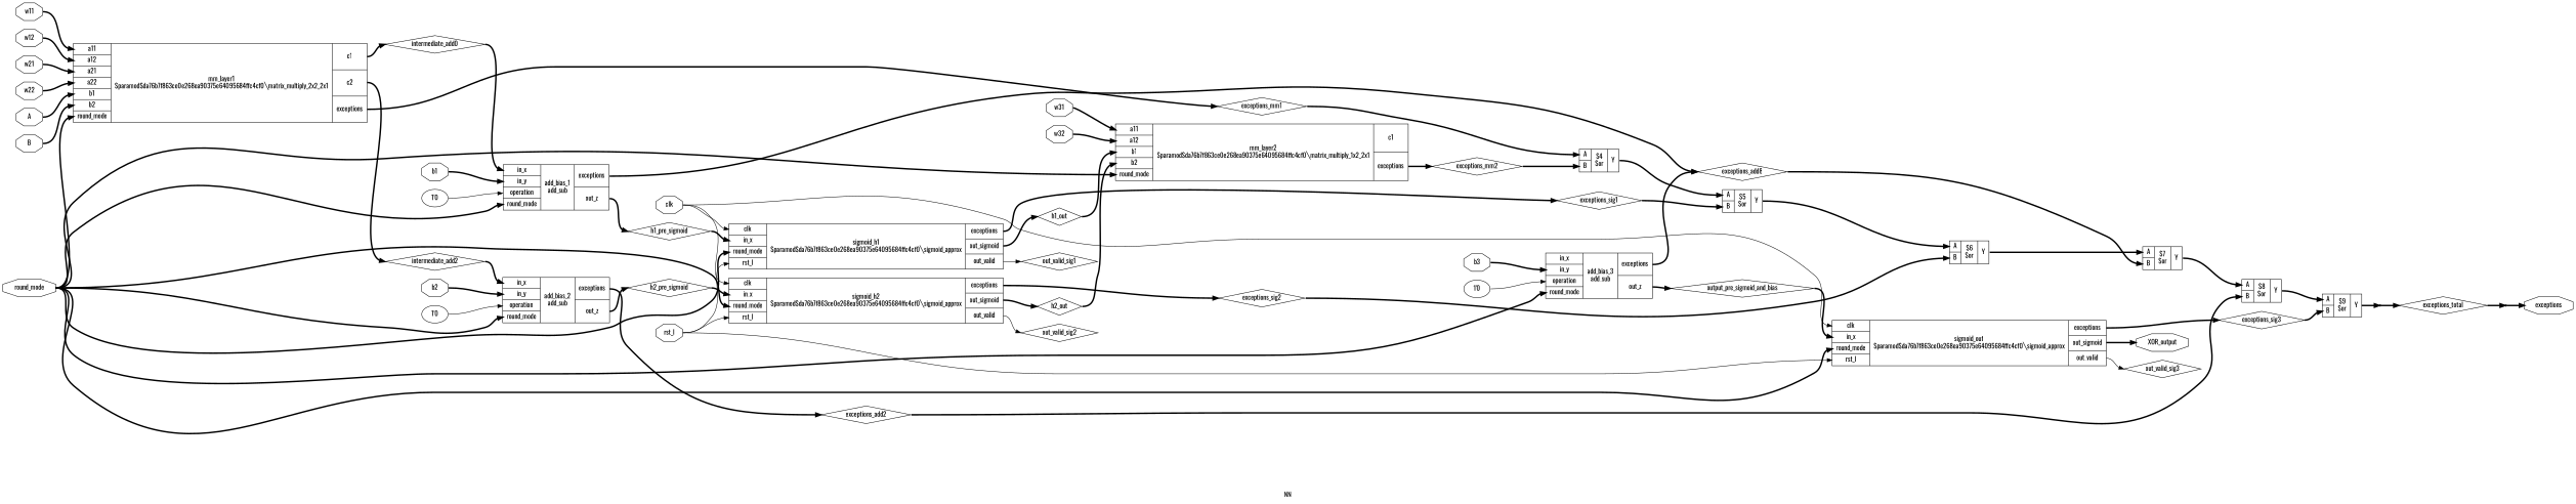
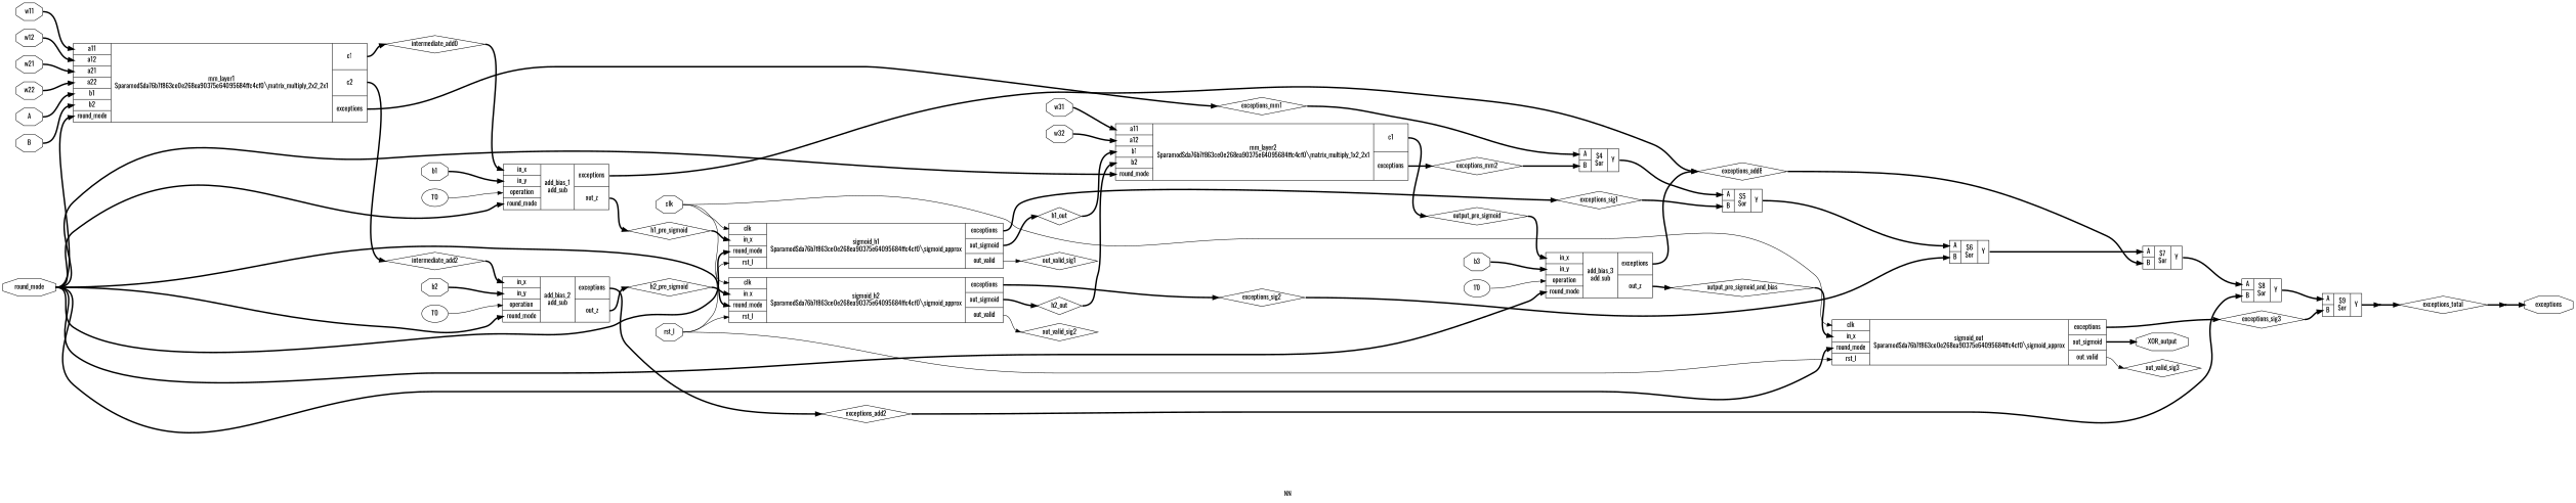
  digraph {
    fontname=Oswald
    label=NN
    rankdir=LR
    remincross=true
    node [color=black fontcolor=black fontname=Oswald shape=diamond]
    edge [color=black fontcolor=black fontname=Oswald headport=w style="setlinewidth(3)" tailport=e]
    n1 [label=exceptions_total]
    x4 [shape=point color="" fontcolor=""]
    n3 [label=exceptions shape=octagon]
    n4 [label=intermediate_add2]
    n5 [label="{{<p42> in_x|<p46> in_y|<p47> operation|<p28> round_mode}|add_bias_2\nadd_sub|{<p26> exceptions|<p48> out_z}}" shape=record color="" fontcolor=""]
    n6 [label=exceptions_add2]
    n7 [label=h2_pre_sigmoid]
    n8 [label=intermediate_add0]
    n9 [label="{{<p42> in_x|<p46> in_y|<p47> operation|<p28> round_mode}|add_bias_1\nadd_sub|{<p26> exceptions|<p48> out_z}}" shape=record color="" fontcolor=""]
    n10 [label=exceptions_add8]
    n11 [label=h1_pre_sigmoid]
    n12 [label=out_valid_sig3]
    n13 [label=out_valid_sig2]
    n14 [label=out_valid_sig1]
    n15 [label=exceptions_sig3]
    n16 [label="{{<p32> A|<p31> B}|$9\n$or|{<p62> Y}}" shape=record color="" fontcolor=""]
    x3 [shape=point color="" fontcolor=""]
    n18 [label="{{<p32> A|<p31> B}|$8\n$or|{<p62> Y}}" shape=record color="" fontcolor=""]
    n19 [label="{{<p32> A|<p31> B}|$7\n$or|{<p62> Y}}" shape=record color="" fontcolor=""]
    n20 [label=exceptions_sig2]
    n21 [label="{{<p32> A|<p31> B}|$6\n$or|{<p62> Y}}" shape=record color="" fontcolor=""]
    n22 [label=exceptions_sig1]
    n23 [label="{{<p32> A|<p31> B}|$5\n$or|{<p62> Y}}" shape=record color="" fontcolor=""]
    n24 [label=exceptions_mm2]
    n25 [label="{{<p32> A|<p31> B}|$4\n$or|{<p62> Y}}" shape=record color="" fontcolor=""]
    n26 [label=exceptions_mm1]
    n27 [label=output_pre_sigmoid_and_bias]
    n28 [label="{{<p30> clk|<p42> in_x|<p28> round_mode|<p29> rst_l}|sigmoid_out\n$paramod$da76b7f863ce0e268ea90375e64095684ffc4cf0&#9586;sigmoid_approx|{<p26> exceptions|<p43> out_sigmoid|<p44> out_valid}}" shape=record color="" fontcolor=""]
    n29 [label=XOR_output shape=octagon]
+   n30 [label=output_pre_sigmoid]
    n31 [label="{{<p42> in_x|<p46> in_y|<p47> operation|<p28> round_mode}|add_bias_3\nadd_sub|{<p26> exceptions|<p48> out_z}}" shape=record color="" fontcolor=""]
    n32 [label=h2_out]
    n33 [label="{{<p50> a11|<p51> a12|<p37> b1|<p36> b2|<p28> round_mode}|mm_layer2\n$paramod$da76b7f863ce0e268ea90375e64095684ffc4cf0&#9586;matrix_multiply_1x2_2x1|{<p52> c1|<p26> exceptions}}" shape=record color="" fontcolor=""]
    n34 [label=h1_out]
    n35 [label="{{<p30> clk|<p42> in_x|<p28> round_mode|<p29> rst_l}|sigmoid_h2\n$paramod$da76b7f863ce0e268ea90375e64095684ffc4cf0&#9586;sigmoid_approx|{<p26> exceptions|<p43> out_sigmoid|<p44> out_valid}}" shape=record color="" fontcolor=""]
    n36 [label="{{<p30> clk|<p42> in_x|<p28> round_mode|<p29> rst_l}|sigmoid_h1\n$paramod$da76b7f863ce0e268ea90375e64095684ffc4cf0&#9586;sigmoid_approx|{<p26> exceptions|<p43> out_sigmoid|<p44> out_valid}}" shape=record color="" fontcolor=""]
    n37 [label=round_mode shape=octagon]
    n38 [label="{{<p50> a11|<p51> a12|<p58> a21|<p59> a22|<p37> b1|<p36> b2|<p28> round_mode}|mm_layer1\n$paramod$da76b7f863ce0e268ea90375e64095684ffc4cf0&#9586;matrix_multiply_2x2_2x1|{<p52> c1|<p60> c2|<p26> exceptions}}" shape=record color="" fontcolor=""]
    n39 [label=rst_l shape=octagon]
    n40 [label=clk shape=octagon]
    n41 [label=B shape=octagon]
    n42 [label=A shape=octagon]
    n43 [label=b3 shape=octagon]
    n44 [label=w32 shape=octagon]
    n45 [label=w31 shape=octagon]
    n46 [label=b2 shape=octagon]
    n47 [label=b1 shape=octagon]
    n48 [label=w22 shape=octagon]
    n49 [label=w21 shape=octagon]
    n50 [label=w12 shape=octagon]
    n51 [label=w11 shape=octagon]
    n52 [label="1'0" color="" fontcolor="" shape=""]
    n53 [label="1'0" color="" fontcolor="" shape=""]
    n54 [label="1'0" color="" fontcolor="" shape=""]
    n1 -> x4
    x4 -> n3
    n4 -> n5 [headport="p42:w"]
    n5 -> n6 [tailport="p26:e"]
    n5 -> n7 [tailport="p48:e"]
    n6 -> n18 [headport="p31:w"]
    n7 -> n35 [headport="p42:w"]
    n8 -> n9 [headport="p42:w"]
    n9 -> n10 [tailport="p26:e"]
    n9 -> n11 [tailport="p48:e"]
    n10 -> n19 [headport="p31:w"]
    n11 -> n36 [headport="p42:w"]
    n15 -> n16 [headport="p31:w"]
    n16 -> x3 [tailport="p62:e"]
    x3 -> n1
    n18 -> n16 [headport="p32:w" tailport="p62:e"]
    n19 -> n18 [headport="p32:w" tailport="p62:e"]
    n20 -> n21 [headport="p31:w"]
    n21 -> n19 [headport="p32:w" tailport="p62:e"]
    n22 -> n23 [headport="p31:w"]
    n23 -> n21 [headport="p32:w" tailport="p62:e"]
    n24 -> n25 [headport="p31:w"]
    n25 -> n23 [headport="p32:w" tailport="p62:e"]
    n26 -> n25 [headport="p32:w"]
    n27 -> n28 [headport="p42:w"]
    n28 -> n12 [tailport="p44:e" style=""]
    n28 -> n15 [tailport="p26:e"]
    n28 -> n29 [tailport="p43:e"]
+   n30 -> n31 [headport="p42:w"]
    n31 -> n10 [tailport="p26:e"]
    n31 -> n27 [tailport="p48:e"]
    n32 -> n33 [headport="p36:w"]
    n33 -> n24 [tailport="p26:e"]
+   n33 -> n30 [tailport="p52:e"]
    n34 -> n33 [headport="p37:w"]
    n35 -> n13 [tailport="p44:e" style=""]
    n35 -> n20 [tailport="p26:e"]
    n35 -> n32 [tailport="p43:e"]
    n36 -> n14 [tailport="p44:e" style=""]
    n36 -> n22 [tailport="p26:e"]
    n36 -> n34 [tailport="p43:e"]
    n37 -> n5 [headport="p28:w"]
    n37 -> n9 [headport="p28:w"]
    n37 -> n28 [headport="p28:w"]
    n37 -> n31 [headport="p28:w"]
    n37 -> n33 [headport="p28:w"]
    n37 -> n35 [headport="p28:w"]
    n37 -> n36 [headport="p28:w"]
    n37 -> n38 [headport="p28:w"]
    n38 -> n4 [tailport="p60:e"]
    n38 -> n8 [tailport="p52:e"]
    n38 -> n26 [tailport="p26:e"]
    n39 -> n28 [headport="p29:w" style=""]
    n39 -> n35 [headport="p29:w" style=""]
    n39 -> n36 [headport="p29:w" style=""]
    n40 -> n28 [headport="p30:w" style=""]
    n40 -> n35 [headport="p30:w" style=""]
    n40 -> n36 [headport="p30:w" style=""]
    n41 -> n38 [headport="p36:w"]
    n42 -> n38 [headport="p37:w"]
    n43 -> n31 [headport="p46:w"]
    n44 -> n33 [headport="p51:w"]
    n45 -> n33 [headport="p50:w"]
    n46 -> n5 [headport="p46:w"]
    n47 -> n9 [headport="p46:w"]
    n48 -> n38 [headport="p59:w"]
    n49 -> n38 [headport="p58:w"]
    n50 -> n38 [headport="p51:w"]
    n51 -> n38 [headport="p50:w"]
    n52 -> n31 [headport="p47:w" style=""]
    n53 -> n5 [headport="p47:w" style=""]
    n54 -> n9 [headport="p47:w" style=""]
  }
